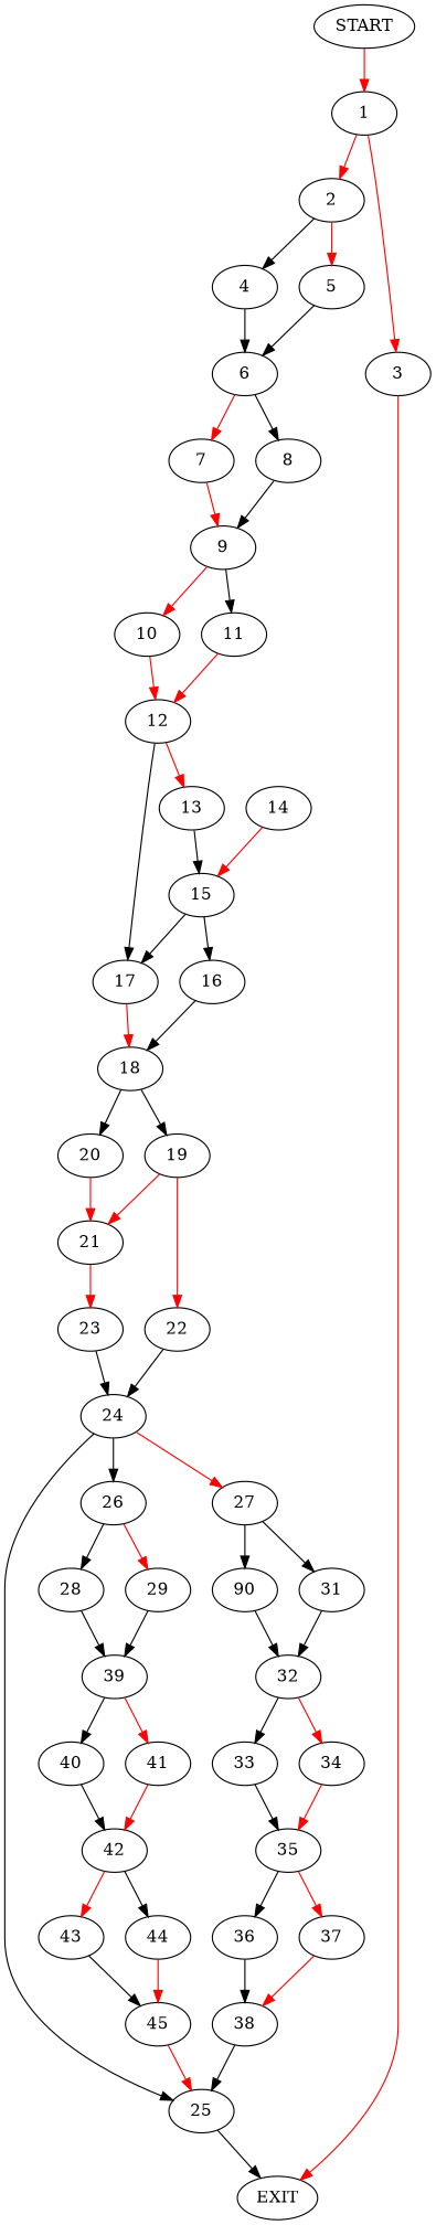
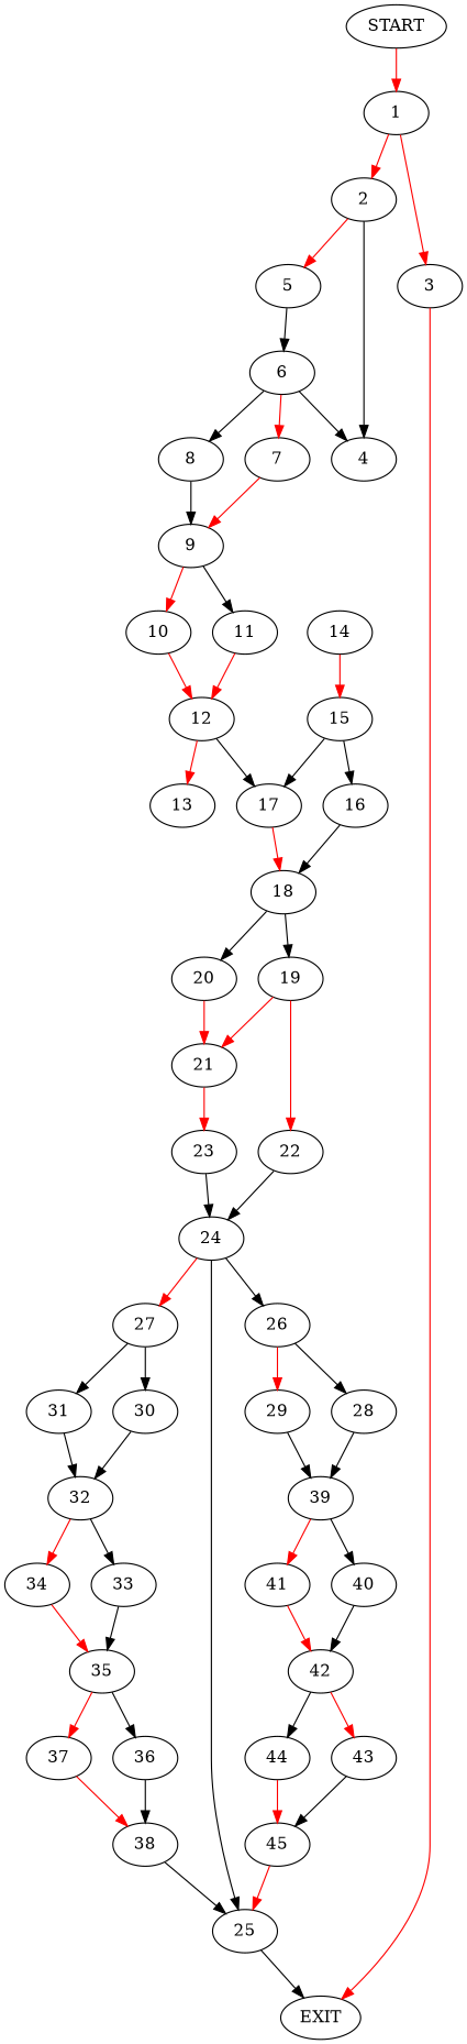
  digraph {
    edge [color=black]
    n1 [label=START]
    1
    2
    3
    n5 [label=EXIT]
    4
    5
    6
    7
    8
    9
    10
    11
    12
    13
    17
    15
    14
    16
    18
    19
    20
    21
    22
    23
    24
    25
    26
    27
    28
    29
-   30 [label=90]
+   30
    31
    39
    32
    40
    41
    33
    34
    35
    36
    37
    38
    42
    43
    44
    45
    n1 -> 1 [color=red]
    1 -> 2 [color=red]
    1 -> 3 [color=red]
    2 -> 4
    2 -> 5 [color=red]
    3 -> n5 [color=red]
-   4 -> 6
+   6 -> 4
    5 -> 6
    6 -> 7 [color=red]
    6 -> 8
    7 -> 9 [color=red]
    8 -> 9
    9 -> 10 [color=red]
    9 -> 11
    10 -> 12 [color=red]
    11 -> 12 [color=red]
    12 -> 13 [color=red]
    12 -> 17
-   13 -> 15
    17 -> 18 [color=red]
    15 -> 17
    15 -> 16
    14 -> 15 [color=red]
    16 -> 18
    18 -> 19
    18 -> 20
    19 -> 21 [color=red]
    19 -> 22 [color=red]
    20 -> 21 [color=red]
    21 -> 23 [color=red]
    22 -> 24
    23 -> 24
    24 -> 25
    24 -> 26
    24 -> 27 [color=red]
    25 -> n5
    26 -> 28
    26 -> 29 [color=red]
    27 -> 30
    27 -> 31
    28 -> 39
    29 -> 39
    30 -> 32
    31 -> 32
    39 -> 40
    39 -> 41 [color=red]
    32 -> 33
    32 -> 34 [color=red]
    40 -> 42
    41 -> 42 [color=red]
    33 -> 35
    34 -> 35 [color=red]
    35 -> 36
    35 -> 37 [color=red]
    36 -> 38
    37 -> 38 [color=red]
    38 -> 25
    42 -> 43 [color=red]
    42 -> 44
    43 -> 45
    44 -> 45 [color=red]
    45 -> 25 [color=red]
  }
